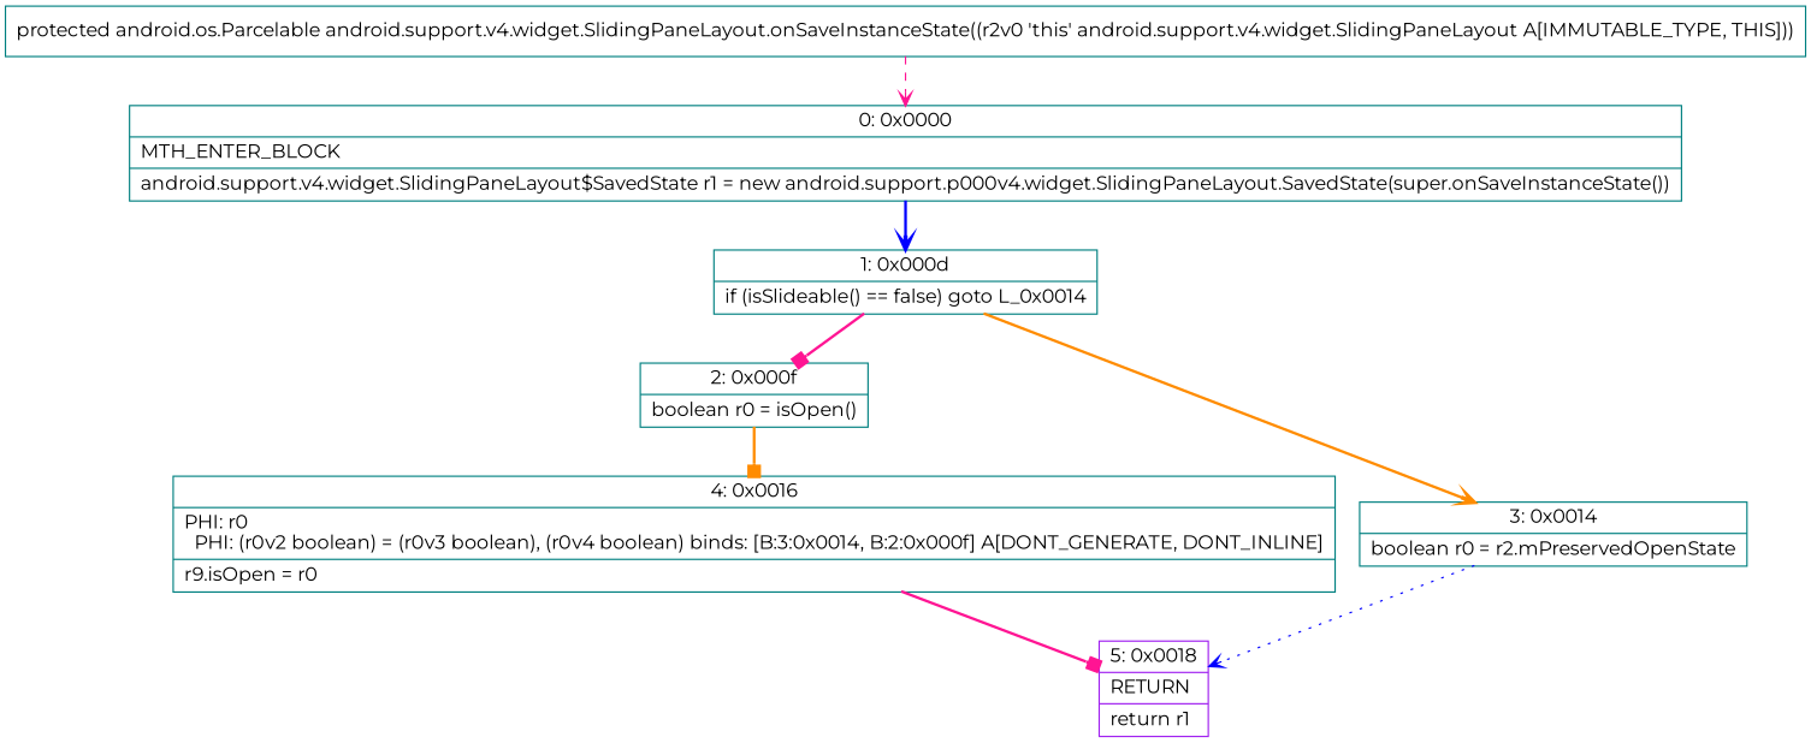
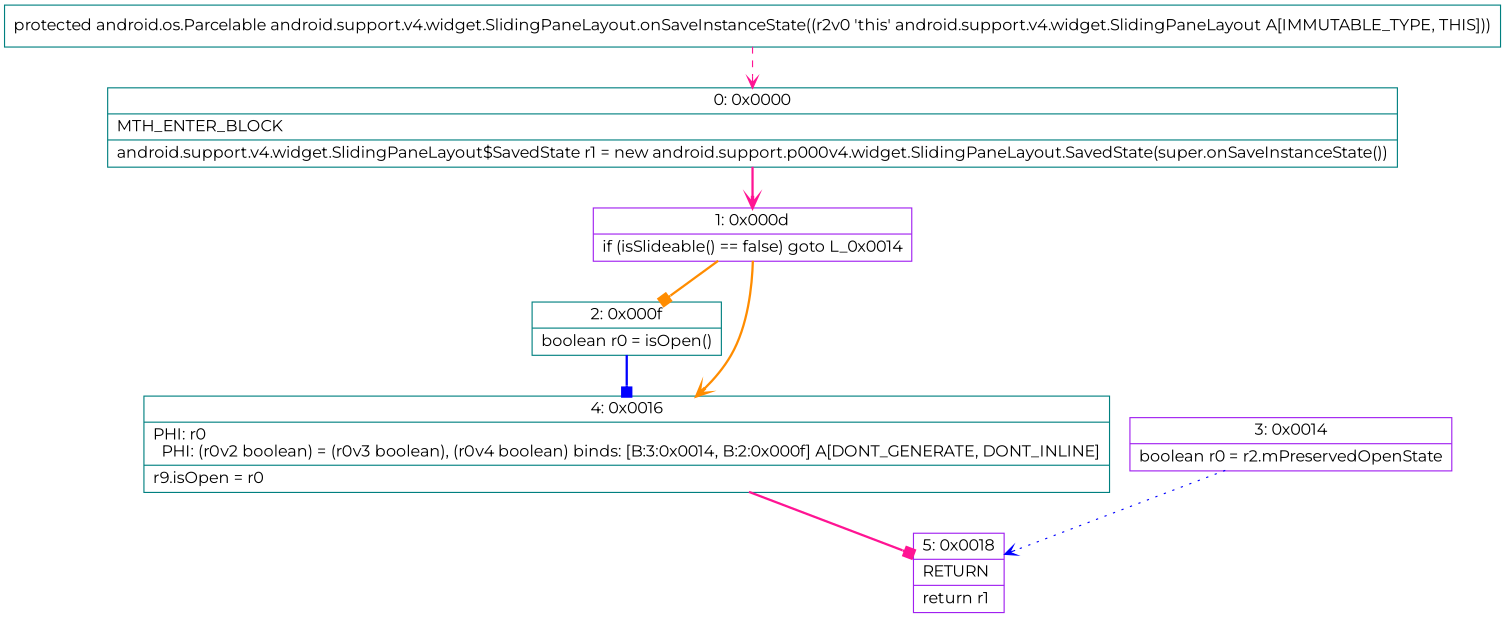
  digraph {
    fontname=Montserrat
    node [color=teal fontname=Montserrat shape=record]
    edge [arrowhead=vee color=blue fontname=Montserrat style=bold]
    n1 [label="{0\:\ 0x0000|MTH_ENTER_BLOCK\l|android.support.v4.widget.SlidingPaneLayout$SavedState r1 = new android.support.p000v4.widget.SlidingPaneLayout.SavedState(super.onSaveInstanceState())\l}"]
-   n2 [label="{1\:\ 0x000d|if (isSlideable() == false) goto L_0x0014\l}"]
+   n2 [color=purple label="{1\:\ 0x000d|if (isSlideable() == false) goto L_0x0014\l}"]
    n3 [label="{2\:\ 0x000f|boolean r0 = isOpen()\l}"]
-   n4 [label="{3\:\ 0x0014|boolean r0 = r2.mPreservedOpenState\l}"]
+   n4 [color=purple label="{3\:\ 0x0014|boolean r0 = r2.mPreservedOpenState\l}"]
    n5 [label="{4\:\ 0x0016|PHI: r0 \l  PHI: (r0v2 boolean) = (r0v3 boolean), (r0v4 boolean) binds: [B:3:0x0014, B:2:0x000f] A[DONT_GENERATE, DONT_INLINE]\l|r9.isOpen = r0\l}"]
    n6 [color=purple label="{5\:\ 0x0018|RETURN\l|return r1\l}"]
    n7 [label="{protected android.os.Parcelable android.support.v4.widget.SlidingPaneLayout.onSaveInstanceState((r2v0 'this' android.support.v4.widget.SlidingPaneLayout A[IMMUTABLE_TYPE, THIS])) }"]
-   n1 -> n2
-   n2 -> n3 [arrowhead=box color=deeppink]
-   n2 -> n4 [color=darkorange]
-   n3 -> n5 [arrowhead=box color=darkorange]
+   n1 -> n2 [color=deeppink]
+   n2 -> n3 [arrowhead=box color=darkorange]
+   n2 -> n5 [color=darkorange]
+   n3 -> n5 [arrowhead=box]
    n4 -> n6 [style=dotted]
    n5 -> n6 [arrowhead=box color=deeppink]
    n7 -> n1 [color=deeppink style=dashed]
  }
